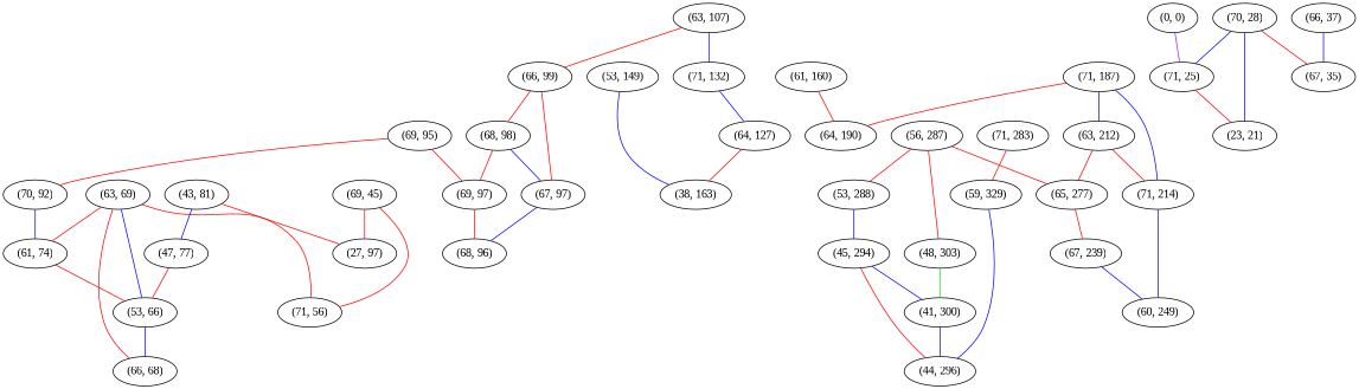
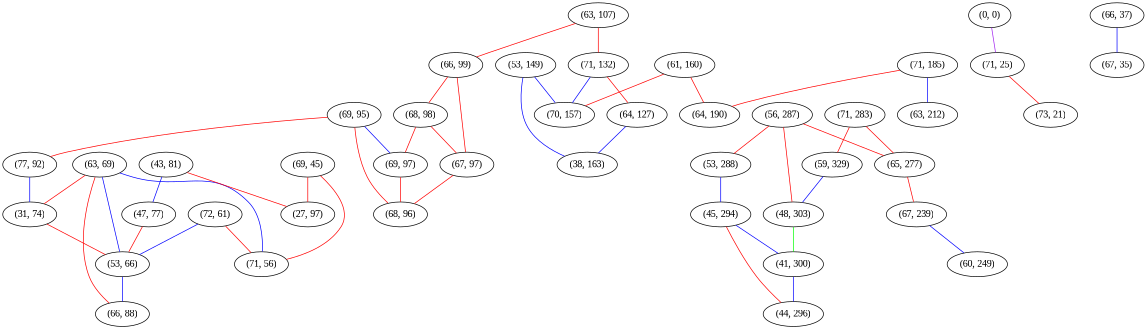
  graph {
    fontname="Liberation Serif"
    node [fontname="Liberation Serif"]
    edge [color=red fontname="Liberation Serif" weight=1]
    "(69, 95)"
-   "(70, 92)"
+   "(70, 92)" [label="(77, 92)"]
    "(69, 97)"
    "(68, 96)"
-   "(61, 74)"
+   "(61, 74)" [label="(31, 74)"]
    "(63, 107)"
    "(71, 132)"
    "(66, 99)"
+   "(70, 157)"
    "(64, 127)"
    "(68, 98)"
    "(67, 97)"
    "(71, 283)"
    "(59, 329)"
    "(65, 277)"
    "(44, 296)"
    "(67, 239)"
    "(63, 69)"
    "(71, 56)"
    "(53, 66)"
-   "(66, 68)"
+   "(66, 68)" [label="(66, 88)"]
    "(0, 0)"
    "(71, 25)"
-   "(73, 21)" [label="(23, 21)"]
+   "(73, 21)"
+   "(72, 61)"
    "(53, 149)"
    "(38, 163)"
-   "(70, 28)"
    "(67, 35)"
    "(69, 45)"
    "(27, 97)"
-   "(71, 185)" [label="(71, 187)"]
+   "(71, 185)"
    "(63, 212)"
-   "(71, 214)"
    "(64, 190)"
    "(60, 249)"
    "(66, 37)"
    "(56, 287)"
    "(53, 288)"
    "(48, 303)"
    "(45, 294)"
    "(41, 300)"
    "(43, 81)"
    "(47, 77)"
    "(61, 160)"
    "(69, 95)" -- "(70, 92)"
-   "(69, 95)" -- "(69, 97)"
+   "(69, 95)" -- "(69, 97)" [color=blue]
+   "(69, 95)" -- "(68, 96)"
    "(70, 92)" -- "(61, 74)" [color=blue weight=3]
    "(69, 97)" -- "(68, 96)"
    "(61, 74)" -- "(53, 66)" [weight=3]
-   "(63, 107)" -- "(71, 132)" [color=blue weight=3]
+   "(63, 107)" -- "(71, 132)" [weight=3]
    "(63, 107)" -- "(66, 99)"
-   "(71, 132)" -- "(64, 127)" [color=blue]
+   "(71, 132)" -- "(70, 157)" [color=blue weight=3]
+   "(71, 132)" -- "(64, 127)"
    "(66, 99)" -- "(68, 98)"
    "(66, 99)" -- "(67, 97)"
-   "(64, 127)" -- "(38, 163)"
+   "(64, 127)" -- "(38, 163)" [color=blue]
    "(68, 98)" -- "(69, 97)"
-   "(68, 98)" -- "(67, 97)" [color=blue]
-   "(67, 97)" -- "(68, 96)" [color=blue]
+   "(68, 98)" -- "(67, 97)"
+   "(67, 97)" -- "(68, 96)"
    "(71, 283)" -- "(59, 329)"
-   "(63, 212)" -- "(65, 277)"
-   "(59, 329)" -- "(44, 296)" [color=blue weight=3]
+   "(71, 283)" -- "(65, 277)"
+   "(59, 329)" -- "(48, 303)" [color=blue weight=3]
    "(65, 277)" -- "(67, 239)"
    "(67, 239)" -- "(60, 249)" [color=blue]
    "(63, 69)" -- "(61, 74)"
-   "(63, 69)" -- "(71, 56)"
+   "(63, 69)" -- "(71, 56)" [color=blue]
    "(63, 69)" -- "(53, 66)" [color=blue weight=3]
    "(63, 69)" -- "(66, 68)"
    "(53, 66)" -- "(66, 68)" [color=blue weight=3]
    "(0, 0)" -- "(71, 25)" [color=purple weight=4]
    "(71, 25)" -- "(73, 21)"
+   "(72, 61)" -- "(71, 56)"
+   "(72, 61)" -- "(53, 66)" [color=blue weight=3]
+   "(53, 149)" -- "(70, 157)" [color=blue weight=3]
    "(53, 149)" -- "(38, 163)" [color=blue]
-   "(70, 28)" -- "(71, 25)" [color=blue weight=3]
-   "(70, 28)" -- "(73, 21)" [color=blue weight=3]
-   "(70, 28)" -- "(67, 35)"
    "(69, 45)" -- "(71, 56)"
    "(69, 45)" -- "(27, 97)"
    "(71, 185)" -- "(63, 212)" [color=blue weight=3]
-   "(71, 185)" -- "(71, 214)" [color=blue weight=3]
    "(71, 185)" -- "(64, 190)"
-   "(63, 212)" -- "(71, 214)"
-   "(71, 214)" -- "(60, 249)" [color=blue weight=3]
    "(66, 37)" -- "(67, 35)" [color=blue weight=3]
    "(56, 287)" -- "(65, 277)"
    "(56, 287)" -- "(53, 288)"
    "(56, 287)" -- "(48, 303)"
    "(53, 288)" -- "(45, 294)" [color=blue weight=3]
    "(48, 303)" -- "(41, 300)" [color=green weight=2]
    "(45, 294)" -- "(44, 296)"
    "(45, 294)" -- "(41, 300)" [color=blue weight=3]
    "(41, 300)" -- "(44, 296)" [color=blue weight=3]
    "(43, 81)" -- "(27, 97)"
    "(43, 81)" -- "(47, 77)" [color=blue weight=3]
    "(47, 77)" -- "(53, 66)"
+   "(61, 160)" -- "(70, 157)"
    "(61, 160)" -- "(64, 190)"
  }
